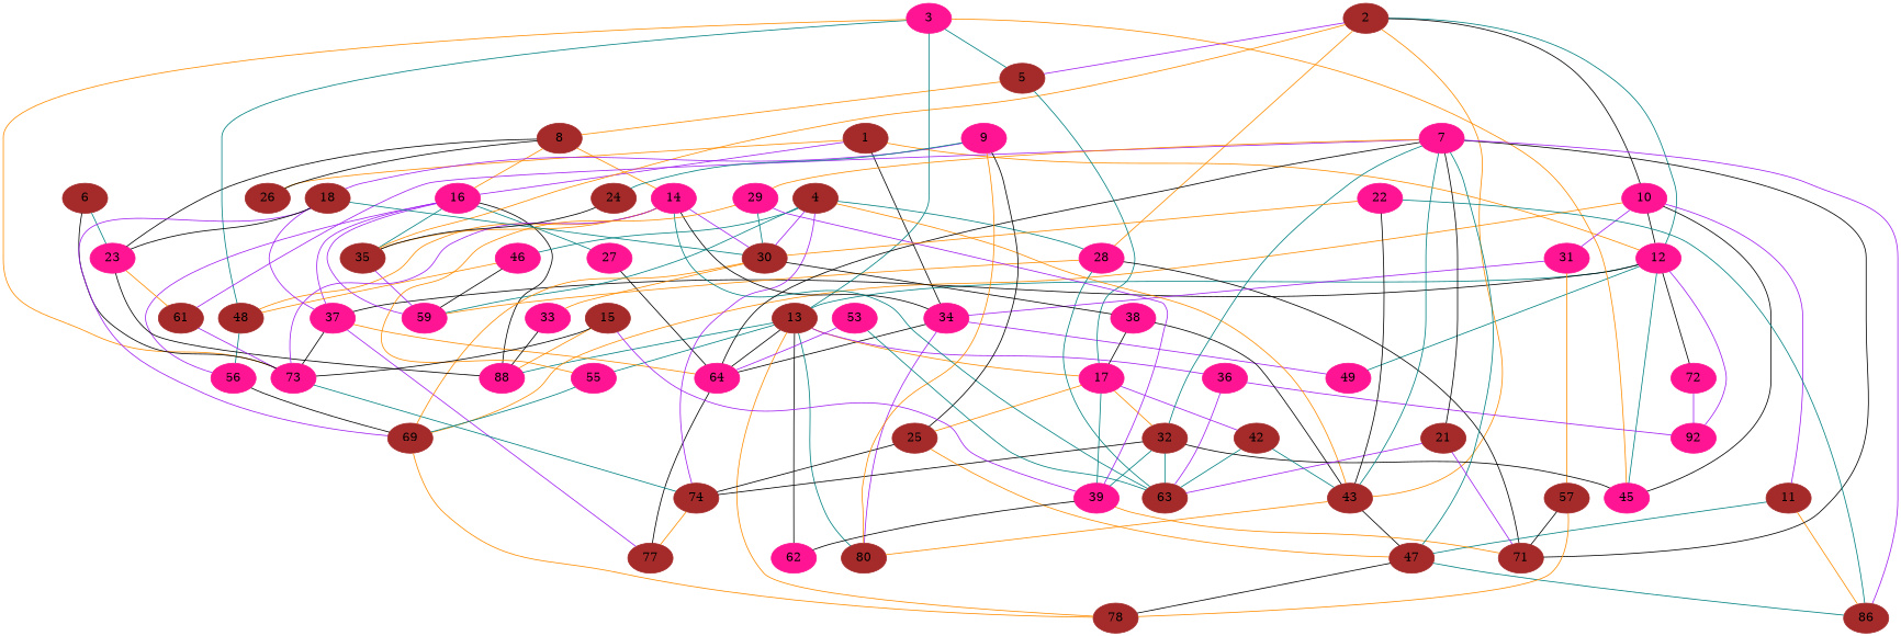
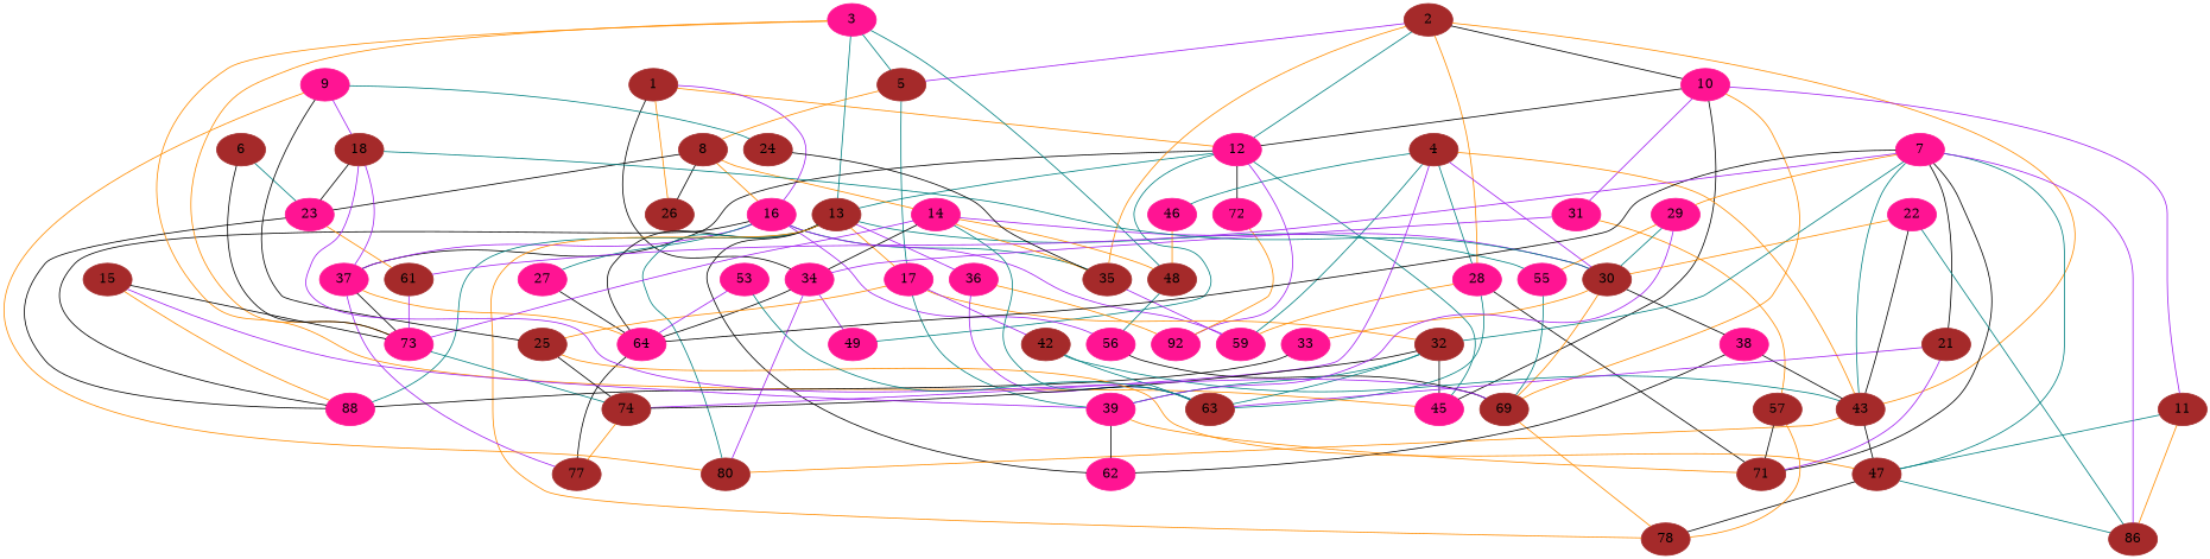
  graph {
    node [color=deeppink style=filled]
    edge [color=black]
    1 [color=brown super="+44"]
    12 [super="+83"]
    16 [super="+19"]
    26 [color=brown]
    34 [super="+79"]
    13 [color=brown super="+52"]
    45 [super="+60"]
    37 [super="+68"]
    49
    72
    92
    35 [color=brown super="+75"]
    59 [super="+90"]
    n14 [label=88 super="+93"]
    27
    56
    64 [super="+70"]
    80 [color=brown]
    2 [color=brown super="+84"]
    5 [color=brown super="+40"]
    10 [super="+54"]
    28
    43 [color=brown super="+65"]
    8 [color=brown super="+58"]
    17 [super="+50"]
    11 [color=brown super="+20"]
    31
    69 [color=brown super="+82"]
    71 [color=brown]
    63 [color=brown super="+96"]
    47 [color=brown super="+51"]
    3 [super="+87"]
    48 [color=brown]
    73 [super="+81"]
    36
    55 [super="+76"]
    62
    78 [color=brown]
    74 [color=brown]
    4 [color=brown super="+94"]
    30 [color=brown super="+66"]
    46
    33
    38
    77 [color=brown]
    23 [super="+41"]
    14
    32 [color=brown super="+95"]
    25 [color=brown]
    39 [super="+88"]
    42 [color=brown]
    61 [color=brown]
    6 [color=brown]
    7 [super="+85"]
    21 [color=brown]
    29
    86 [color=brown]
    9 [super="+91"]
    18 [color=brown]
    24 [color=brown]
    57 [color=brown super="+67"]
    15 [color=brown]
    22
    53
    1 -- 12 [color=darkorange]
    1 -- 16 [color=purple]
    1 -- 26 [color=darkorange]
    1 -- 34 [weight=2]
    12 -- 13 [color=teal]
    12 -- 45 [color=teal]
    12 -- 37
    12 -- 49 [color=teal]
    12 -- 72
    12 -- 92 [color=purple]
    16 -- 37 [color=purple]
    16 -- 35 [color=teal]
    16 -- 59 [color=purple]
    16 -- n14
    16 -- 27 [color=teal]
    16 -- 56 [color=purple]
    34 -- 49 [color=purple]
    34 -- 64
    34 -- 80 [color=purple]
    13 -- n14 [color=teal weight=2]
    13 -- 64
    13 -- 80 [color=teal]
    13 -- 17 [color=darkorange]
    13 -- 36 [color=purple]
    13 -- 55 [color=teal]
    13 -- 62
    13 -- 78 [color=darkorange]
    37 -- 64 [color=darkorange]
    37 -- 73
    37 -- 77 [color=purple]
-   72 -- 92 [color=purple]
+   72 -- 92 [color=darkorange]
    35 -- 59 [color=purple]
    27 -- 64
    56 -- 69
    64 -- 77
    2 -- 12 [color=teal]
    2 -- 35 [color=darkorange]
    2 -- 5 [color=purple]
    2 -- 10
    2 -- 28 [color=darkorange]
    2 -- 43 [color=darkorange]
    5 -- 8 [color=darkorange]
    5 -- 17 [color=teal]
    10 -- 12
    10 -- 45
    10 -- 11 [color=purple]
    10 -- 31 [color=purple]
    10 -- 69 [color=darkorange]
    28 -- 59 [color=darkorange]
    28 -- 71
    28 -- 63 [color=teal]
    43 -- 80 [color=darkorange]
    43 -- 47
    8 -- 16 [color=darkorange]
    8 -- 26
    8 -- 23
    8 -- 14 [color=darkorange weight=2]
    17 -- 32 [color=darkorange]
    17 -- 25 [color=darkorange]
    17 -- 39 [color=teal]
    17 -- 42 [color=purple]
    11 -- 47 [color=teal]
    11 -- 86 [color=darkorange]
    31 -- 34 [color=purple]
    31 -- 57 [color=darkorange]
    69 -- 78 [color=darkorange]
    47 -- 78
    47 -- 86 [color=teal]
    3 -- 13 [color=teal weight=2]
    3 -- 45 [color=darkorange]
    3 -- 5 [color=teal]
    3 -- 48 [color=teal]
    3 -- 73 [color=darkorange]
    48 -- 56 [color=teal]
    73 -- 74 [color=teal]
-   36 -- 92 [color=purple]
+   36 -- 92 [color=darkorange]
    36 -- 63 [color=purple]
    55 -- 69 [color=teal]
    74 -- 77 [color=darkorange]
    4 -- 59 [color=teal]
    4 -- 28 [color=teal]
    4 -- 43 [color=darkorange]
    4 -- 74 [color=purple]
    4 -- 30 [color=purple]
    4 -- 46 [color=teal]
    30 -- 69 [color=darkorange]
    30 -- 33 [color=darkorange]
    30 -- 38
-   46 -- 59
    46 -- 48 [color=darkorange]
    33 -- n14
    38 -- 43
-   38 -- 17
+   38 -- 62
    23 -- n14
    23 -- 61 [color=darkorange]
    14 -- 34 [weight=2]
    14 -- 35 [color=darkorange]
    14 -- 63 [color=teal]
    14 -- 48 [color=darkorange]
    14 -- 73 [color=purple]
    14 -- 30 [color=purple]
    32 -- 45 [weight=2]
    32 -- 63 [color=teal]
    32 -- 74
    32 -- 39 [color=teal]
    25 -- 47 [color=darkorange]
    25 -- 74
    39 -- 71 [color=darkorange]
    39 -- 62
    42 -- 43 [color=teal]
    42 -- 63 [color=teal]
    61 -- 73 [color=purple]
    6 -- 73
    6 -- 23 [color=teal]
    7 -- 64
    7 -- 43 [color=teal]
    7 -- 71
    7 -- 47 [color=teal]
    7 -- 32 [color=teal]
    7 -- 61 [color=purple]
    7 -- 21
    7 -- 29 [color=darkorange]
    7 -- 86 [color=purple weight=2]
    21 -- 71 [color=purple]
    21 -- 63 [color=purple]
    29 -- 55 [color=darkorange]
    29 -- 30 [color=teal]
    29 -- 39 [color=purple]
    9 -- 80 [color=darkorange]
    9 -- 25
    9 -- 18 [color=purple]
    9 -- 24 [color=teal]
    18 -- 37 [color=purple]
    18 -- 69 [color=purple]
    18 -- 30 [color=teal]
    18 -- 23
    24 -- 35
    57 -- 71 [weight=2]
    57 -- 78 [color=darkorange]
    15 -- n14 [color=darkorange]
    15 -- 73
    15 -- 39 [color=purple]
    22 -- 43
    22 -- 30 [color=darkorange]
    22 -- 86 [color=teal]
    53 -- 64 [color=purple]
    53 -- 63 [color=teal]
  }
